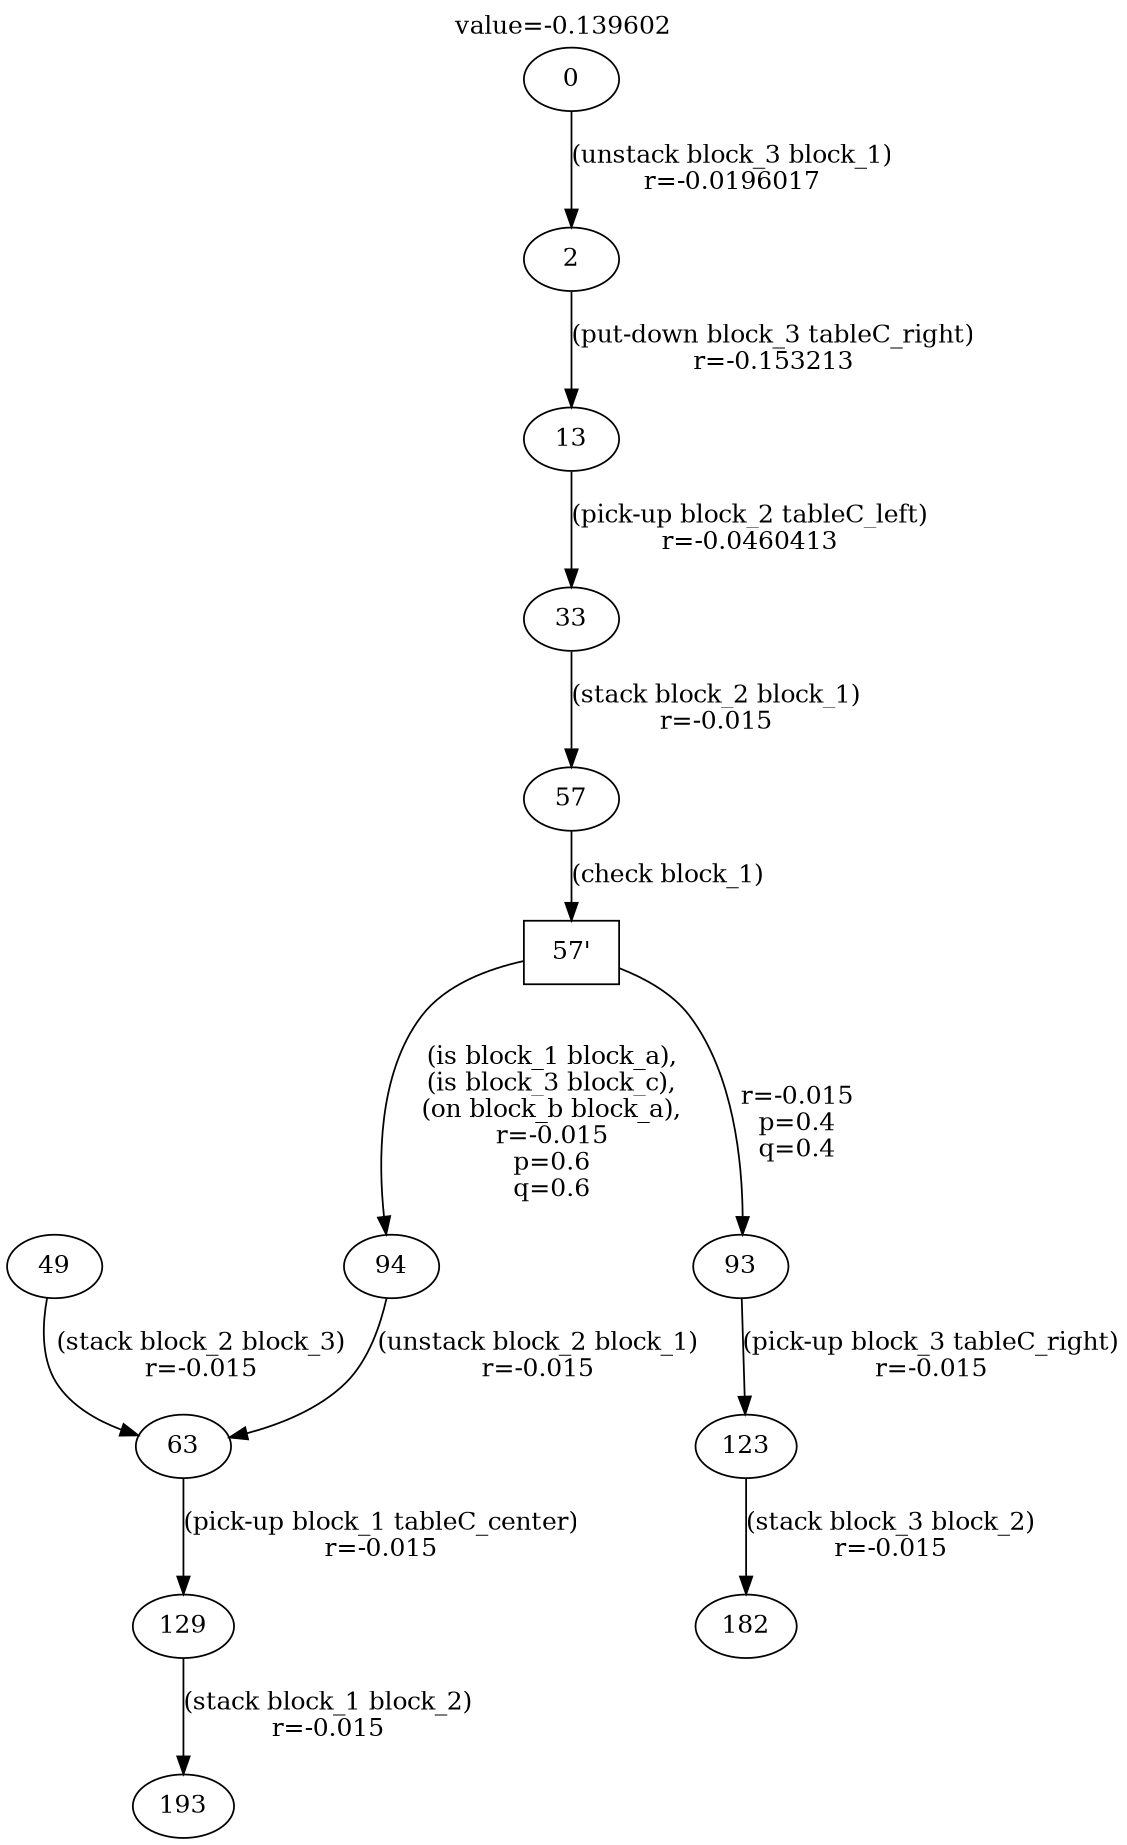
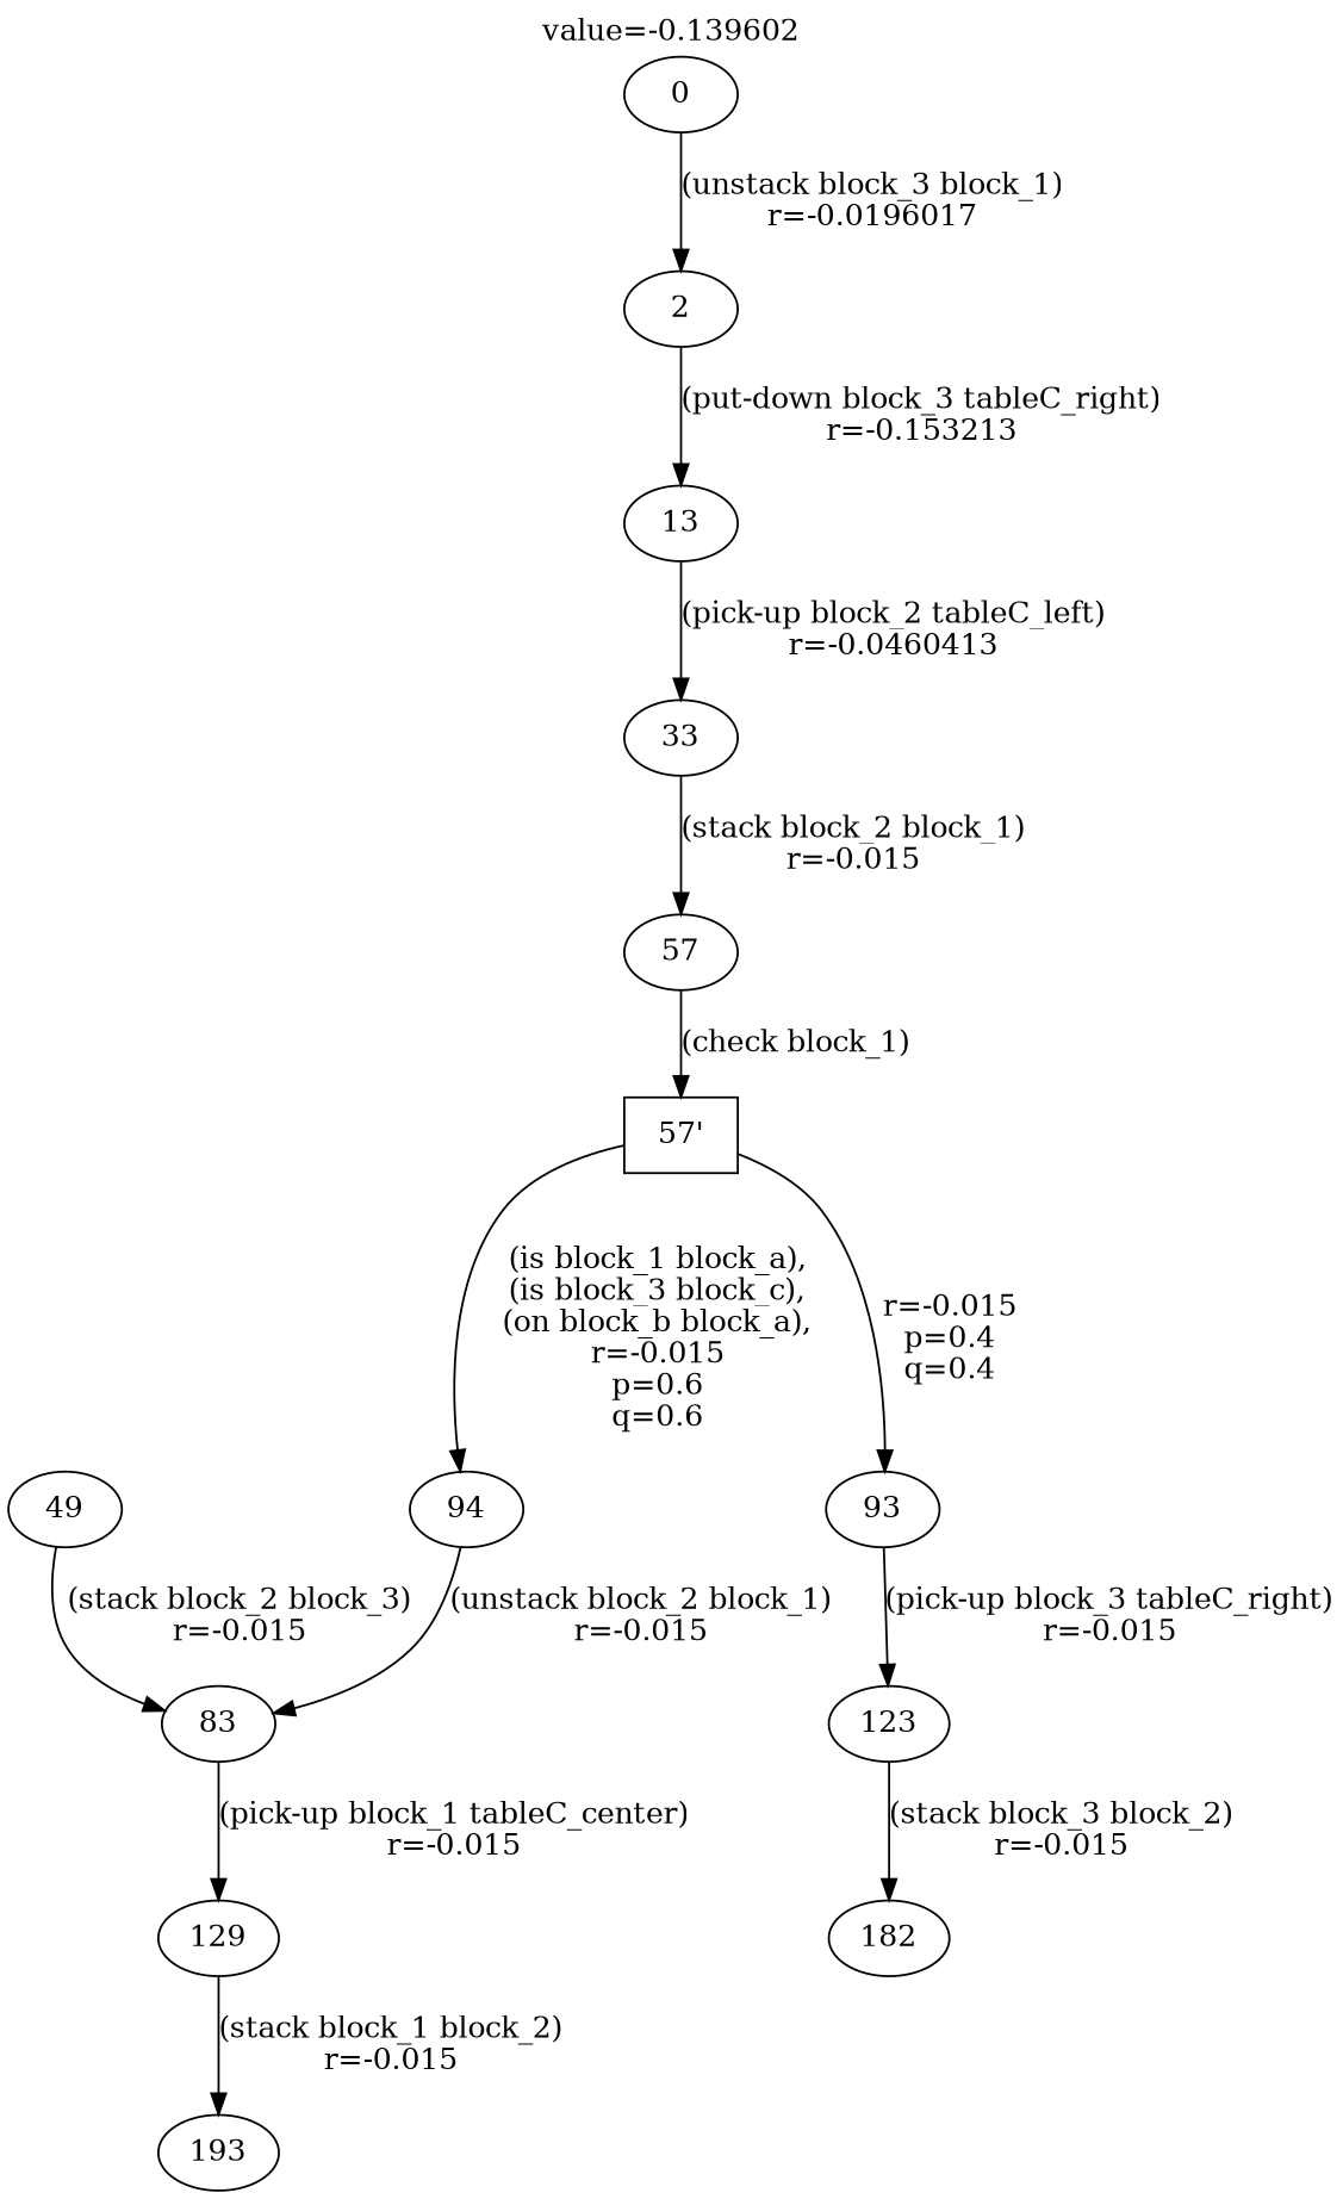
  digraph {
    label="value=-0.139602"
    labelloc=top
    n1 [label=2]
    0
    13
    33
    57
    "57'" [shape=box]
    93
    94
    123
-   83 [label=63]
+   83
    182
    49
    129
    193
    n1 -> 13 [label="(put-down block_3 tableC_right)\nr=-0.153213"]
    0 -> n1 [label="(unstack block_3 block_1)\nr=-0.0196017"]
    13 -> 33 [label="(pick-up block_2 tableC_left)\nr=-0.0460413"]
    33 -> 57 [label="(stack block_2 block_1)\nr=-0.015"]
    57 -> "57'" [label="(check block_1)"]
    "57'" -> 93 [label="\nr=-0.015\np=0.4\nq=0.4"]
    "57'" -> 94 [label="\n(is block_1 block_a),\n(is block_3 block_c),\n(on block_b block_a),\nr=-0.015\np=0.6\nq=0.6"]
    93 -> 123 [label="(pick-up block_3 tableC_right)\nr=-0.015"]
    94 -> 83 [label="(unstack block_2 block_1)\nr=-0.015"]
    123 -> 182 [label="(stack block_3 block_2)\nr=-0.015"]
    83 -> 129 [label="(pick-up block_1 tableC_center)\nr=-0.015"]
    49 -> 83 [label="(stack block_2 block_3)\nr=-0.015"]
    129 -> 193 [label="(stack block_1 block_2)\nr=-0.015"]
  }
